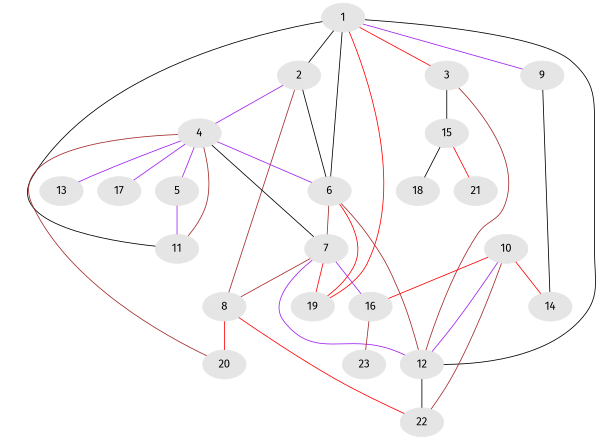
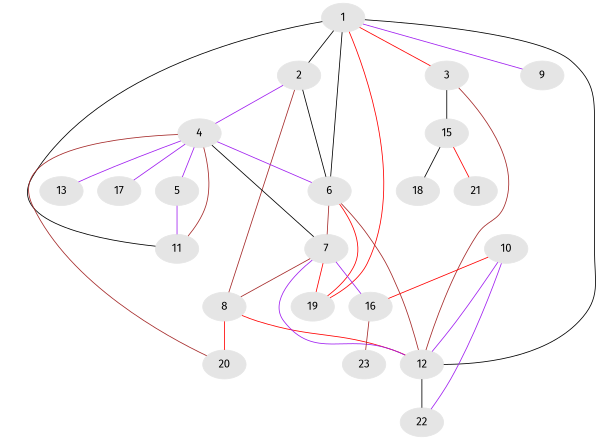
  graph {
    fontname="Fira Sans"
    node [color=gray90 fontname="Fira Sans" style=filled]
    edge [color=black fontname="Fira Sans" weight=1.0]
    1
    2
    3
    6
    9
    11
    19
    12
    4
    8
    15
    7
-   14
    10
    16
    22
    5
    13
    17
    20
    18
    21
    23
    1 -- 2 [weight=3.0]
    1 -- 3 [color=red]
    1 -- 6 [weight=2.0]
    1 -- 9 [color=purple]
    1 -- 11
    1 -- 19 [color=red]
    1 -- 12
    2 -- 6
    2 -- 4 [color=purple]
    2 -- 8 [color=brown weight=2.0]
    3 -- 12 [color=brown]
    3 -- 15
    6 -- 19 [color=red]
    6 -- 12 [color=brown weight=2.0]
    6 -- 7 [color=brown]
-   9 -- 14
    12 -- 22
    4 -- 6 [color=purple]
    4 -- 11 [color=brown]
    4 -- 7
    4 -- 5 [color=purple]
    4 -- 13 [color=purple]
    4 -- 17 [color=purple]
    4 -- 20 [color=brown]
-   8 -- 22 [color=red]
+   8 -- 12 [color=red]
    8 -- 20 [color=red weight=2.0]
    15 -- 18
    15 -- 21 [color=red]
    7 -- 19 [color=red]
    7 -- 12 [color=purple]
    7 -- 8 [color=brown]
    7 -- 16 [color=purple weight=2.0]
    10 -- 12 [color=purple]
-   10 -- 14 [color=red]
    10 -- 16 [color=red]
-   10 -- 22 [color=brown]
+   10 -- 22 [color=purple]
    16 -- 23 [color=brown]
    5 -- 11 [color=purple]
  }
